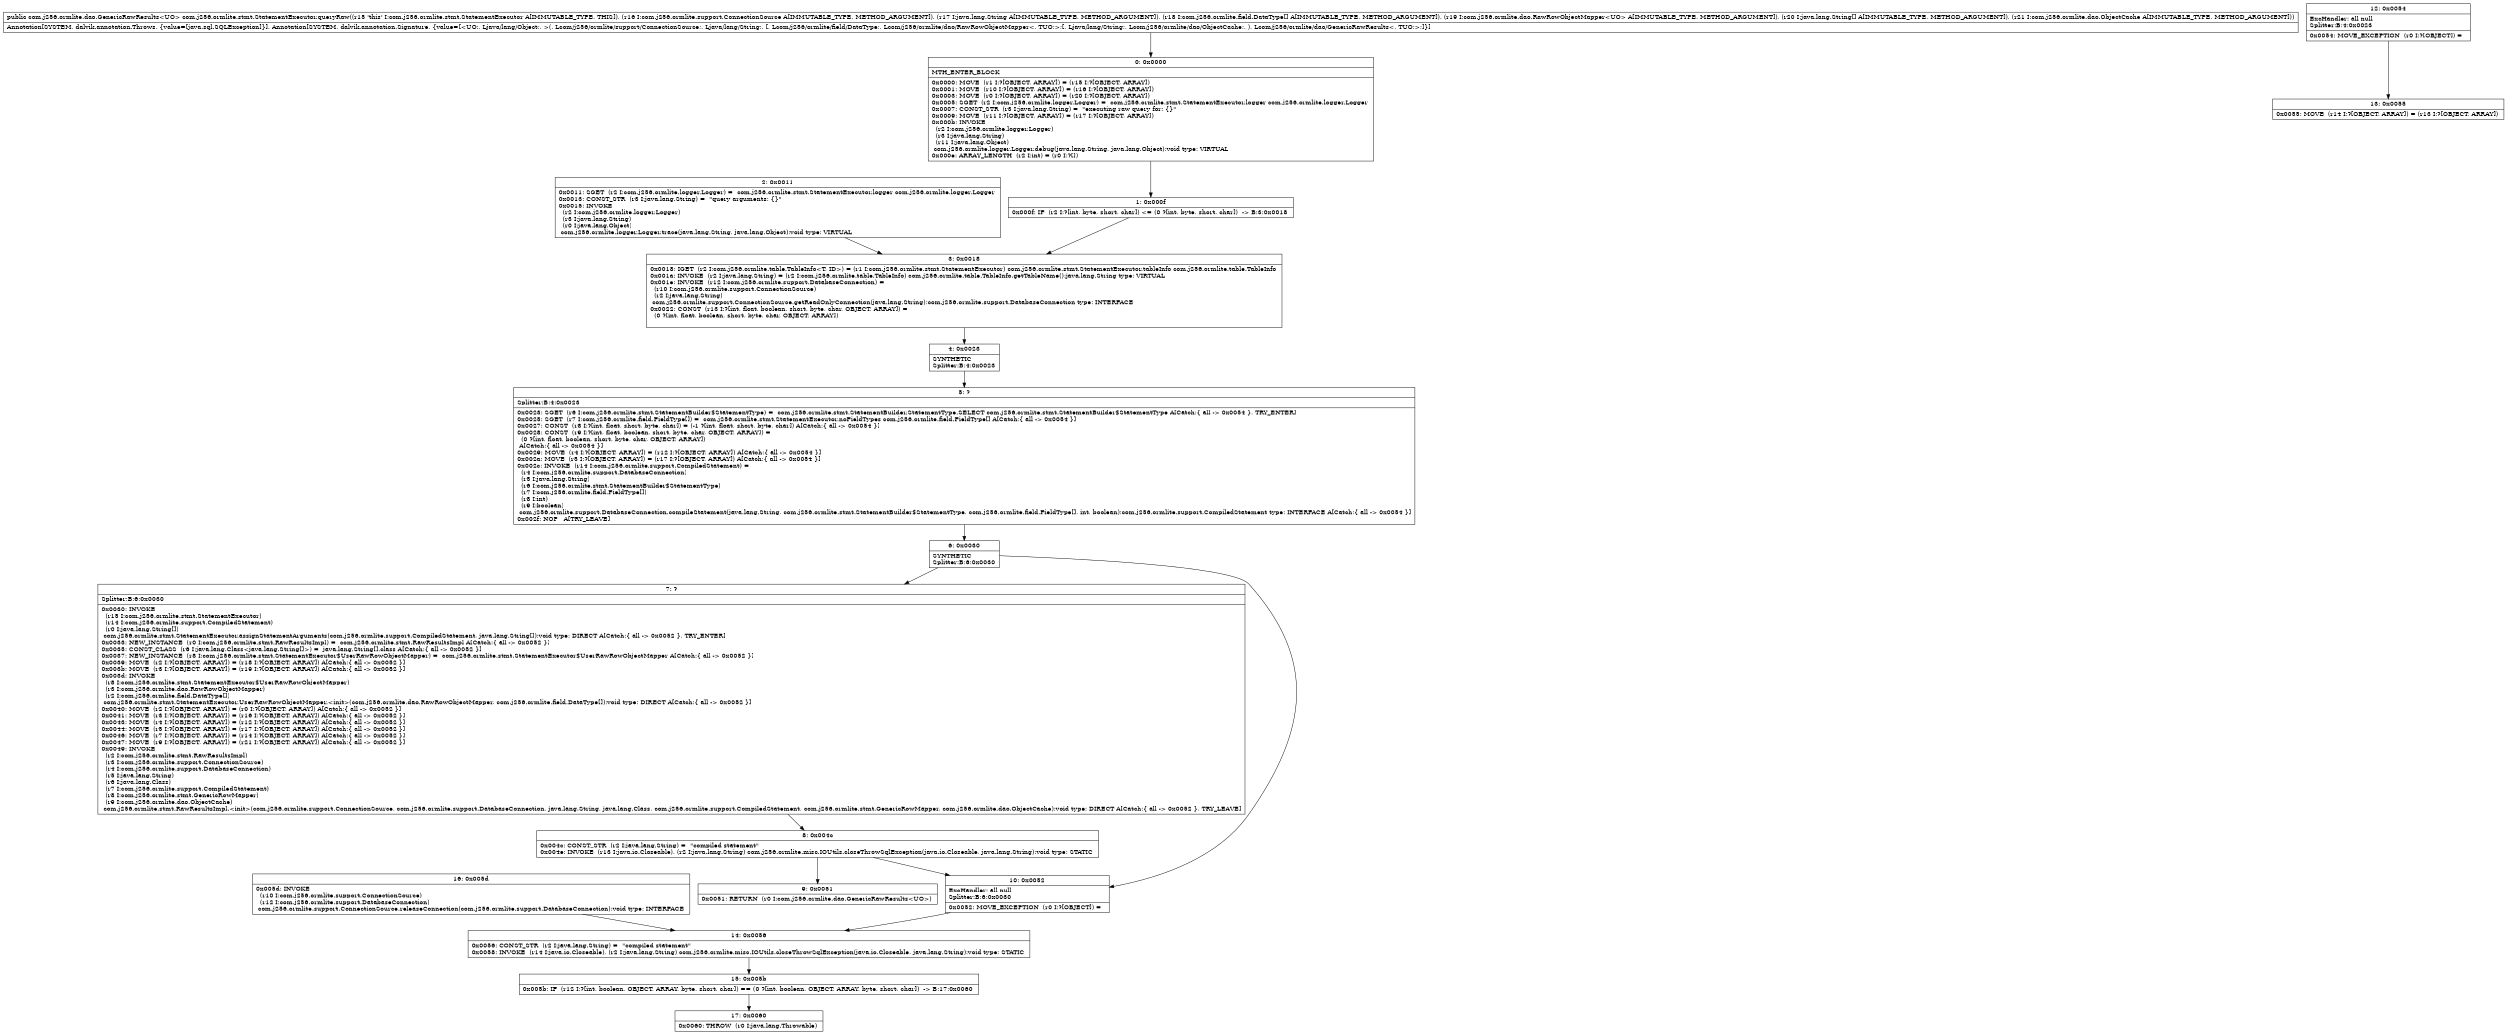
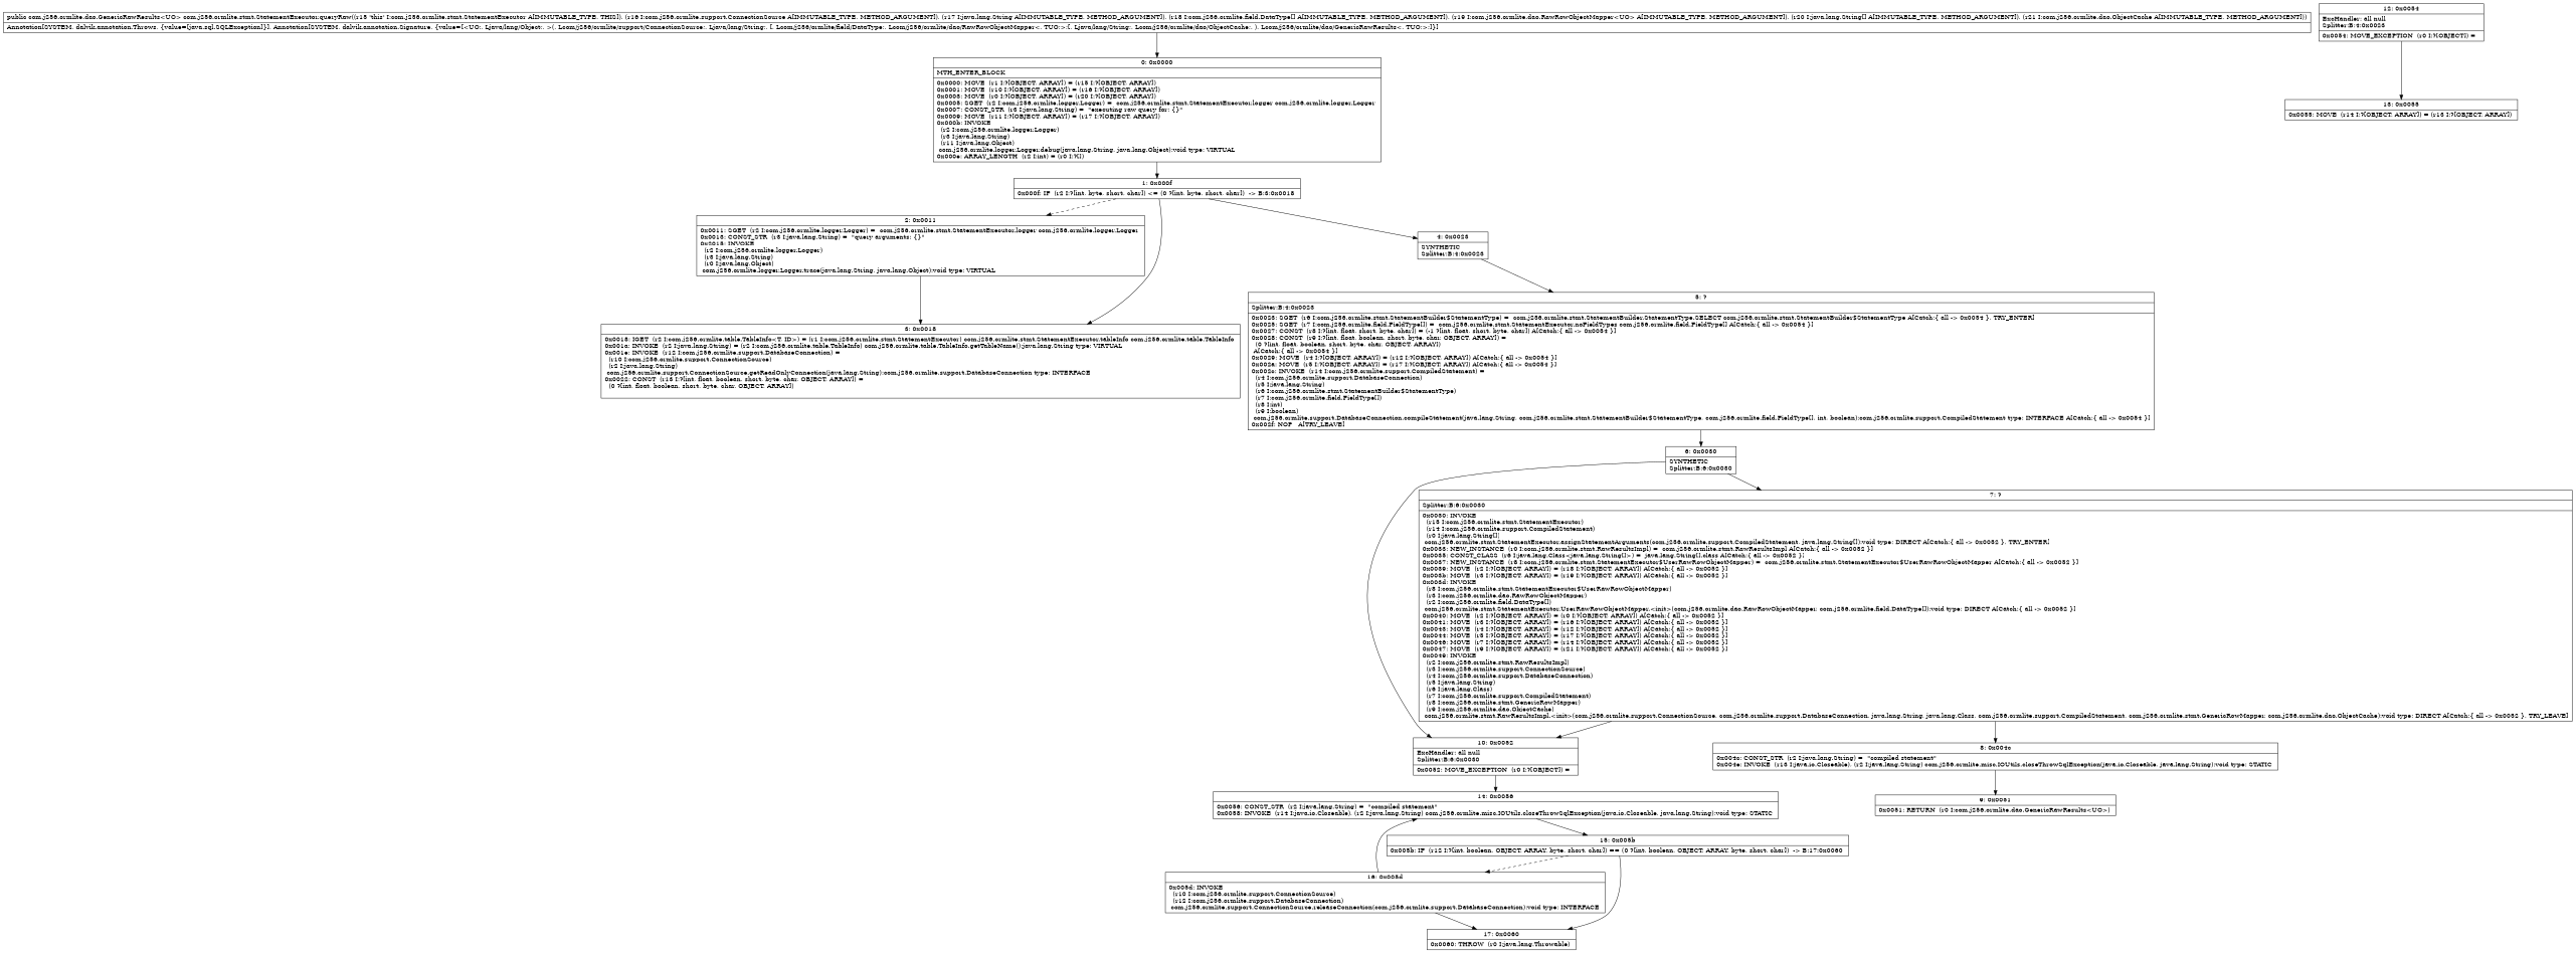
  digraph {
    node [shape=record]
    n1 [label="{0\:\ 0x0000|MTH_ENTER_BLOCK\l|0x0000: MOVE  (r1 I:?[OBJECT, ARRAY]) = (r15 I:?[OBJECT, ARRAY]) \l0x0001: MOVE  (r10 I:?[OBJECT, ARRAY]) = (r16 I:?[OBJECT, ARRAY]) \l0x0003: MOVE  (r0 I:?[OBJECT, ARRAY]) = (r20 I:?[OBJECT, ARRAY]) \l0x0005: SGET  (r2 I:com.j256.ormlite.logger.Logger) =  com.j256.ormlite.stmt.StatementExecutor.logger com.j256.ormlite.logger.Logger \l0x0007: CONST_STR  (r3 I:java.lang.String) =  \"executing raw query for: \{\}\" \l0x0009: MOVE  (r11 I:?[OBJECT, ARRAY]) = (r17 I:?[OBJECT, ARRAY]) \l0x000b: INVOKE  \l  (r2 I:com.j256.ormlite.logger.Logger)\l  (r3 I:java.lang.String)\l  (r11 I:java.lang.Object)\l com.j256.ormlite.logger.Logger.debug(java.lang.String, java.lang.Object):void type: VIRTUAL \l0x000e: ARRAY_LENGTH  (r2 I:int) = (r0 I:?[]) \l}"]
    n2 [label="{1\:\ 0x000f|0x000f: IF  (r2 I:?[int, byte, short, char]) \<= (0 ?[int, byte, short, char])  \-\> B:3:0x0018 \l}"]
-   n3 [label="{2\:\ 0x0011|0x0011: SGET  (r2 I:com.j256.ormlite.logger.Logger) =  com.j256.ormlite.stmt.StatementExecutor.logger com.j256.ormlite.logger.Logger \l0x0013: CONST_STR  (r3 I:java.lang.String) =  \"query arguments: \{\}\" \l0x0015: INVOKE  \l  (r2 I:com.j256.ormlite.logger.Logger)\l  (r3 I:java.lang.String)\l  (r0 I:java.lang.Object)\l com.j256.ormlite.logger.Logger.trace(java.lang.String, java.lang.Object):void type: VIRTUAL \l}"]
+   n3 [label="{2\:\ 0x0011|0x0011: SGET  (r2 I:com.j256.ormlite.logger.Logger) =  com.j256.ormlite.stmt.StatementExecutor.logger com.j256.ormlite.logger.Logger \l0x0013: CONST_STR  (r3 I:java.lang.String) =  \"query arguments: \{\}\" \l0x2015: INVOKE  \l  (r2 I:com.j256.ormlite.logger.Logger)\l  (r3 I:java.lang.String)\l  (r0 I:java.lang.Object)\l com.j256.ormlite.logger.Logger.trace(java.lang.String, java.lang.Object):void type: VIRTUAL \l}"]
    n4 [label="{3\:\ 0x0018|0x0018: IGET  (r2 I:com.j256.ormlite.table.TableInfo\<T, ID\>) = (r1 I:com.j256.ormlite.stmt.StatementExecutor) com.j256.ormlite.stmt.StatementExecutor.tableInfo com.j256.ormlite.table.TableInfo \l0x001a: INVOKE  (r2 I:java.lang.String) = (r2 I:com.j256.ormlite.table.TableInfo) com.j256.ormlite.table.TableInfo.getTableName():java.lang.String type: VIRTUAL \l0x001e: INVOKE  (r12 I:com.j256.ormlite.support.DatabaseConnection) = \l  (r10 I:com.j256.ormlite.support.ConnectionSource)\l  (r2 I:java.lang.String)\l com.j256.ormlite.support.ConnectionSource.getReadOnlyConnection(java.lang.String):com.j256.ormlite.support.DatabaseConnection type: INTERFACE \l0x0022: CONST  (r13 I:?[int, float, boolean, short, byte, char, OBJECT, ARRAY]) = \l  (0 ?[int, float, boolean, short, byte, char, OBJECT, ARRAY])\l \l}"]
    n5 [label="{4\:\ 0x0023|SYNTHETIC\lSplitter:B:4:0x0023\l}"]
    n6 [label="{5\:\ ?|Splitter:B:4:0x0023\l|0x0023: SGET  (r6 I:com.j256.ormlite.stmt.StatementBuilder$StatementType) =  com.j256.ormlite.stmt.StatementBuilder.StatementType.SELECT com.j256.ormlite.stmt.StatementBuilder$StatementType A[Catch:\{ all \-\> 0x0054 \}, TRY_ENTER]\l0x0025: SGET  (r7 I:com.j256.ormlite.field.FieldType[]) =  com.j256.ormlite.stmt.StatementExecutor.noFieldTypes com.j256.ormlite.field.FieldType[] A[Catch:\{ all \-\> 0x0054 \}]\l0x0027: CONST  (r8 I:?[int, float, short, byte, char]) = (\-1 ?[int, float, short, byte, char]) A[Catch:\{ all \-\> 0x0054 \}]\l0x0028: CONST  (r9 I:?[int, float, boolean, short, byte, char, OBJECT, ARRAY]) = \l  (0 ?[int, float, boolean, short, byte, char, OBJECT, ARRAY])\l A[Catch:\{ all \-\> 0x0054 \}]\l0x0029: MOVE  (r4 I:?[OBJECT, ARRAY]) = (r12 I:?[OBJECT, ARRAY]) A[Catch:\{ all \-\> 0x0054 \}]\l0x002a: MOVE  (r5 I:?[OBJECT, ARRAY]) = (r17 I:?[OBJECT, ARRAY]) A[Catch:\{ all \-\> 0x0054 \}]\l0x002c: INVOKE  (r14 I:com.j256.ormlite.support.CompiledStatement) = \l  (r4 I:com.j256.ormlite.support.DatabaseConnection)\l  (r5 I:java.lang.String)\l  (r6 I:com.j256.ormlite.stmt.StatementBuilder$StatementType)\l  (r7 I:com.j256.ormlite.field.FieldType[])\l  (r8 I:int)\l  (r9 I:boolean)\l com.j256.ormlite.support.DatabaseConnection.compileStatement(java.lang.String, com.j256.ormlite.stmt.StatementBuilder$StatementType, com.j256.ormlite.field.FieldType[], int, boolean):com.j256.ormlite.support.CompiledStatement type: INTERFACE A[Catch:\{ all \-\> 0x0054 \}]\l0x002f: NOP   A[TRY_LEAVE]\l}"]
    n7 [label="{6\:\ 0x0030|SYNTHETIC\lSplitter:B:6:0x0030\l}"]
    n8 [label="{12\:\ 0x0054|ExcHandler: all null\lSplitter:B:4:0x0023\l|0x0054: MOVE_EXCEPTION  (r0 I:?[OBJECT]) =  \l}"]
    n9 [label="{13\:\ 0x0055|0x0055: MOVE  (r14 I:?[OBJECT, ARRAY]) = (r13 I:?[OBJECT, ARRAY]) \l}"]
    n10 [label="{7\:\ ?|Splitter:B:6:0x0030\l|0x0030: INVOKE  \l  (r15 I:com.j256.ormlite.stmt.StatementExecutor)\l  (r14 I:com.j256.ormlite.support.CompiledStatement)\l  (r0 I:java.lang.String[])\l com.j256.ormlite.stmt.StatementExecutor.assignStatementArguments(com.j256.ormlite.support.CompiledStatement, java.lang.String[]):void type: DIRECT A[Catch:\{ all \-\> 0x0052 \}, TRY_ENTER]\l0x0033: NEW_INSTANCE  (r0 I:com.j256.ormlite.stmt.RawResultsImpl) =  com.j256.ormlite.stmt.RawResultsImpl A[Catch:\{ all \-\> 0x0052 \}]\l0x0035: CONST_CLASS  (r6 I:java.lang.Class\<java.lang.String[]\>) =  java.lang.String[].class A[Catch:\{ all \-\> 0x0052 \}]\l0x0037: NEW_INSTANCE  (r8 I:com.j256.ormlite.stmt.StatementExecutor$UserRawRowObjectMapper) =  com.j256.ormlite.stmt.StatementExecutor$UserRawRowObjectMapper A[Catch:\{ all \-\> 0x0052 \}]\l0x0039: MOVE  (r2 I:?[OBJECT, ARRAY]) = (r18 I:?[OBJECT, ARRAY]) A[Catch:\{ all \-\> 0x0052 \}]\l0x003b: MOVE  (r3 I:?[OBJECT, ARRAY]) = (r19 I:?[OBJECT, ARRAY]) A[Catch:\{ all \-\> 0x0052 \}]\l0x003d: INVOKE  \l  (r8 I:com.j256.ormlite.stmt.StatementExecutor$UserRawRowObjectMapper)\l  (r3 I:com.j256.ormlite.dao.RawRowObjectMapper)\l  (r2 I:com.j256.ormlite.field.DataType[])\l com.j256.ormlite.stmt.StatementExecutor.UserRawRowObjectMapper.\<init\>(com.j256.ormlite.dao.RawRowObjectMapper, com.j256.ormlite.field.DataType[]):void type: DIRECT A[Catch:\{ all \-\> 0x0052 \}]\l0x0040: MOVE  (r2 I:?[OBJECT, ARRAY]) = (r0 I:?[OBJECT, ARRAY]) A[Catch:\{ all \-\> 0x0052 \}]\l0x0041: MOVE  (r3 I:?[OBJECT, ARRAY]) = (r16 I:?[OBJECT, ARRAY]) A[Catch:\{ all \-\> 0x0052 \}]\l0x0043: MOVE  (r4 I:?[OBJECT, ARRAY]) = (r12 I:?[OBJECT, ARRAY]) A[Catch:\{ all \-\> 0x0052 \}]\l0x0044: MOVE  (r5 I:?[OBJECT, ARRAY]) = (r17 I:?[OBJECT, ARRAY]) A[Catch:\{ all \-\> 0x0052 \}]\l0x0046: MOVE  (r7 I:?[OBJECT, ARRAY]) = (r14 I:?[OBJECT, ARRAY]) A[Catch:\{ all \-\> 0x0052 \}]\l0x0047: MOVE  (r9 I:?[OBJECT, ARRAY]) = (r21 I:?[OBJECT, ARRAY]) A[Catch:\{ all \-\> 0x0052 \}]\l0x0049: INVOKE  \l  (r2 I:com.j256.ormlite.stmt.RawResultsImpl)\l  (r3 I:com.j256.ormlite.support.ConnectionSource)\l  (r4 I:com.j256.ormlite.support.DatabaseConnection)\l  (r5 I:java.lang.String)\l  (r6 I:java.lang.Class)\l  (r7 I:com.j256.ormlite.support.CompiledStatement)\l  (r8 I:com.j256.ormlite.stmt.GenericRowMapper)\l  (r9 I:com.j256.ormlite.dao.ObjectCache)\l com.j256.ormlite.stmt.RawResultsImpl.\<init\>(com.j256.ormlite.support.ConnectionSource, com.j256.ormlite.support.DatabaseConnection, java.lang.String, java.lang.Class, com.j256.ormlite.support.CompiledStatement, com.j256.ormlite.stmt.GenericRowMapper, com.j256.ormlite.dao.ObjectCache):void type: DIRECT A[Catch:\{ all \-\> 0x0052 \}, TRY_LEAVE]\l}"]
    n11 [label="{10\:\ 0x0052|ExcHandler: all null\lSplitter:B:6:0x0030\l|0x0052: MOVE_EXCEPTION  (r0 I:?[OBJECT]) =  \l}"]
    n12 [label="{8\:\ 0x004c|0x004c: CONST_STR  (r2 I:java.lang.String) =  \"compiled statement\" \l0x004e: INVOKE  (r13 I:java.io.Closeable), (r2 I:java.lang.String) com.j256.ormlite.misc.IOUtils.closeThrowSqlException(java.io.Closeable, java.lang.String):void type: STATIC \l}"]
    n13 [label="{14\:\ 0x0056|0x0056: CONST_STR  (r2 I:java.lang.String) =  \"compiled statement\" \l0x0058: INVOKE  (r14 I:java.io.Closeable), (r2 I:java.lang.String) com.j256.ormlite.misc.IOUtils.closeThrowSqlException(java.io.Closeable, java.lang.String):void type: STATIC \l}"]
    n14 [label="{9\:\ 0x0051|0x0051: RETURN  (r0 I:com.j256.ormlite.dao.GenericRawResults\<UO\>) \l}"]
    n15 [label="{15\:\ 0x005b|0x005b: IF  (r12 I:?[int, boolean, OBJECT, ARRAY, byte, short, char]) == (0 ?[int, boolean, OBJECT, ARRAY, byte, short, char])  \-\> B:17:0x0060 \l}"]
    n16 [label="{16\:\ 0x005d|0x005d: INVOKE  \l  (r10 I:com.j256.ormlite.support.ConnectionSource)\l  (r12 I:com.j256.ormlite.support.DatabaseConnection)\l com.j256.ormlite.support.ConnectionSource.releaseConnection(com.j256.ormlite.support.DatabaseConnection):void type: INTERFACE \l}"]
    n17 [label="{17\:\ 0x0060|0x0060: THROW  (r0 I:java.lang.Throwable) \l}"]
    n18 [label="{public com.j256.ormlite.dao.GenericRawResults\<UO\> com.j256.ormlite.stmt.StatementExecutor.queryRaw((r15 'this' I:com.j256.ormlite.stmt.StatementExecutor A[IMMUTABLE_TYPE, THIS]), (r16 I:com.j256.ormlite.support.ConnectionSource A[IMMUTABLE_TYPE, METHOD_ARGUMENT]), (r17 I:java.lang.String A[IMMUTABLE_TYPE, METHOD_ARGUMENT]), (r18 I:com.j256.ormlite.field.DataType[] A[IMMUTABLE_TYPE, METHOD_ARGUMENT]), (r19 I:com.j256.ormlite.dao.RawRowObjectMapper\<UO\> A[IMMUTABLE_TYPE, METHOD_ARGUMENT]), (r20 I:java.lang.String[] A[IMMUTABLE_TYPE, METHOD_ARGUMENT]), (r21 I:com.j256.ormlite.dao.ObjectCache A[IMMUTABLE_TYPE, METHOD_ARGUMENT]))  | Annotation[SYSTEM, dalvik.annotation.Throws, \{value=[java.sql.SQLException]\}], Annotation[SYSTEM, dalvik.annotation.Signature, \{value=[\<UO:, Ljava\/lang\/Object;, \>(, Lcom\/j256\/ormlite\/support\/ConnectionSource;, Ljava\/lang\/String;, [, Lcom\/j256\/ormlite\/field\/DataType;, Lcom\/j256\/ormlite\/dao\/RawRowObjectMapper\<, TUO;\>;[, Ljava\/lang\/String;, Lcom\/j256\/ormlite\/dao\/ObjectCache;, ), Lcom\/j256\/ormlite\/dao\/GenericRawResults\<, TUO;\>;]\}]\l}"]
    n1 -> n2
+   n2 -> n3 [style=dashed]
    n2 -> n4
    n3 -> n4
-   n4 -> n5
+   n2 -> n5
    n5 -> n6
    n6 -> n7
    n7 -> n10
    n7 -> n11
    n8 -> n9
-   n12 -> n11
+   n10 -> n11
    n10 -> n12
    n11 -> n13
    n12 -> n14
    n13 -> n15
+   n15 -> n16 [style=dashed]
    n15 -> n17
    n16 -> n13
+   n16 -> n17
    n18 -> n1
  }
